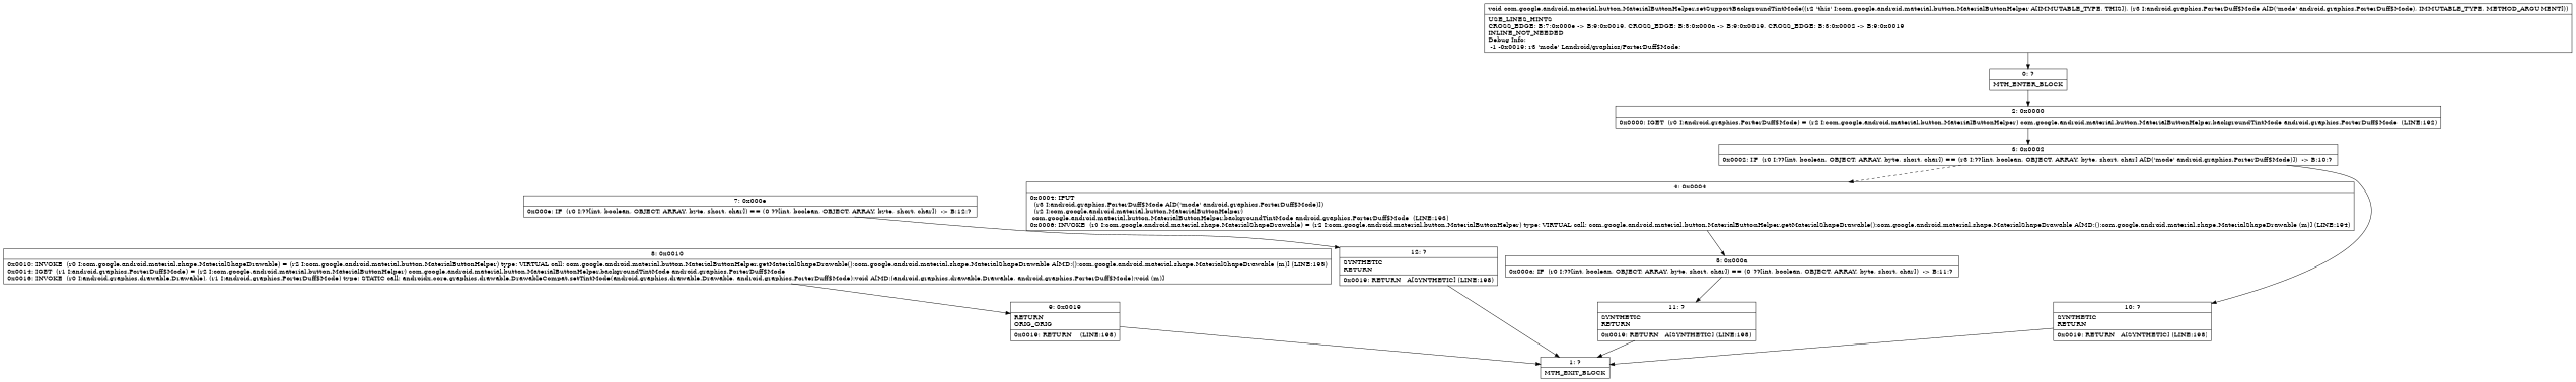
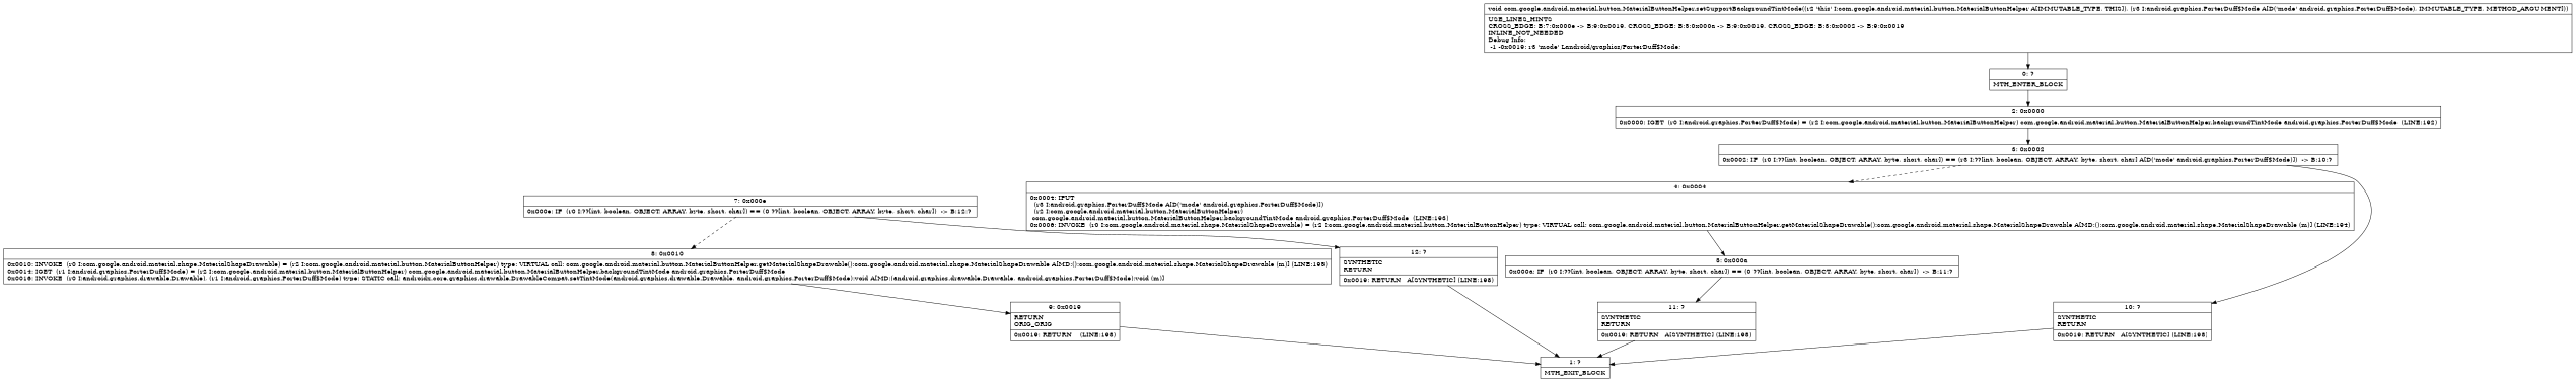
  digraph {
    node [shape=record]
    n1 [label="{0\:\ ?|MTH_ENTER_BLOCK\l}"]
    n2 [label="{2\:\ 0x0000|0x0000: IGET  (r0 I:android.graphics.PorterDuff$Mode) = (r2 I:com.google.android.material.button.MaterialButtonHelper) com.google.android.material.button.MaterialButtonHelper.backgroundTintMode android.graphics.PorterDuff$Mode  (LINE:192)\l}"]
    n3 [label="{3\:\ 0x0002|0x0002: IF  (r0 I:??[int, boolean, OBJECT, ARRAY, byte, short, char]) == (r3 I:??[int, boolean, OBJECT, ARRAY, byte, short, char] A[D('mode' android.graphics.PorterDuff$Mode)])  \-\> B:10:? \l}"]
    n4 [label="{4\:\ 0x0004|0x0004: IPUT  \l  (r3 I:android.graphics.PorterDuff$Mode A[D('mode' android.graphics.PorterDuff$Mode)])\l  (r2 I:com.google.android.material.button.MaterialButtonHelper)\l com.google.android.material.button.MaterialButtonHelper.backgroundTintMode android.graphics.PorterDuff$Mode  (LINE:193)\l0x0006: INVOKE  (r0 I:com.google.android.material.shape.MaterialShapeDrawable) = (r2 I:com.google.android.material.button.MaterialButtonHelper) type: VIRTUAL call: com.google.android.material.button.MaterialButtonHelper.getMaterialShapeDrawable():com.google.android.material.shape.MaterialShapeDrawable A[MD:():com.google.android.material.shape.MaterialShapeDrawable (m)] (LINE:194)\l}"]
    n5 [label="{10\:\ ?|SYNTHETIC\lRETURN\l|0x0019: RETURN   A[SYNTHETIC] (LINE:198)\l}"]
    n6 [label="{5\:\ 0x000a|0x000a: IF  (r0 I:??[int, boolean, OBJECT, ARRAY, byte, short, char]) == (0 ??[int, boolean, OBJECT, ARRAY, byte, short, char])  \-\> B:11:? \l}"]
    n7 [label="{1\:\ ?|MTH_EXIT_BLOCK\l}"]
    n8 [label="{11\:\ ?|SYNTHETIC\lRETURN\l|0x0019: RETURN   A[SYNTHETIC] (LINE:198)\l}"]
    n9 [label="{7\:\ 0x000e|0x000e: IF  (r0 I:??[int, boolean, OBJECT, ARRAY, byte, short, char]) == (0 ??[int, boolean, OBJECT, ARRAY, byte, short, char])  \-\> B:12:? \l}"]
    n10 [label="{8\:\ 0x0010|0x0010: INVOKE  (r0 I:com.google.android.material.shape.MaterialShapeDrawable) = (r2 I:com.google.android.material.button.MaterialButtonHelper) type: VIRTUAL call: com.google.android.material.button.MaterialButtonHelper.getMaterialShapeDrawable():com.google.android.material.shape.MaterialShapeDrawable A[MD:():com.google.android.material.shape.MaterialShapeDrawable (m)] (LINE:195)\l0x0014: IGET  (r1 I:android.graphics.PorterDuff$Mode) = (r2 I:com.google.android.material.button.MaterialButtonHelper) com.google.android.material.button.MaterialButtonHelper.backgroundTintMode android.graphics.PorterDuff$Mode \l0x0016: INVOKE  (r0 I:android.graphics.drawable.Drawable), (r1 I:android.graphics.PorterDuff$Mode) type: STATIC call: androidx.core.graphics.drawable.DrawableCompat.setTintMode(android.graphics.drawable.Drawable, android.graphics.PorterDuff$Mode):void A[MD:(android.graphics.drawable.Drawable, android.graphics.PorterDuff$Mode):void (m)]\l}"]
    n11 [label="{12\:\ ?|SYNTHETIC\lRETURN\l|0x0019: RETURN   A[SYNTHETIC] (LINE:198)\l}"]
    n12 [label="{9\:\ 0x0019|RETURN\lORIG_ORIG\l|0x0019: RETURN    (LINE:198)\l}"]
    n13 [label="{void com.google.android.material.button.MaterialButtonHelper.setSupportBackgroundTintMode((r2 'this' I:com.google.android.material.button.MaterialButtonHelper A[IMMUTABLE_TYPE, THIS]), (r3 I:android.graphics.PorterDuff$Mode A[D('mode' android.graphics.PorterDuff$Mode), IMMUTABLE_TYPE, METHOD_ARGUMENT]))  | USE_LINES_HINTS\lCROSS_EDGE: B:7:0x000e \-\> B:9:0x0019, CROSS_EDGE: B:5:0x000a \-\> B:9:0x0019, CROSS_EDGE: B:3:0x0002 \-\> B:9:0x0019\lINLINE_NOT_NEEDED\lDebug Info:\l  \-1 \-0x0019: r3 'mode' Landroid\/graphics\/PorterDuff$Mode;\l}"]
    n1 -> n2
    n2 -> n3
    n3 -> n4 [style=dashed]
    n3 -> n5
    n4 -> n6
    n5 -> n7
    n6 -> n8
    n8 -> n7
+   n9 -> n10 [style=dashed]
    n9 -> n11
    n10 -> n12
    n11 -> n7
    n12 -> n7
    n13 -> n1
  }
